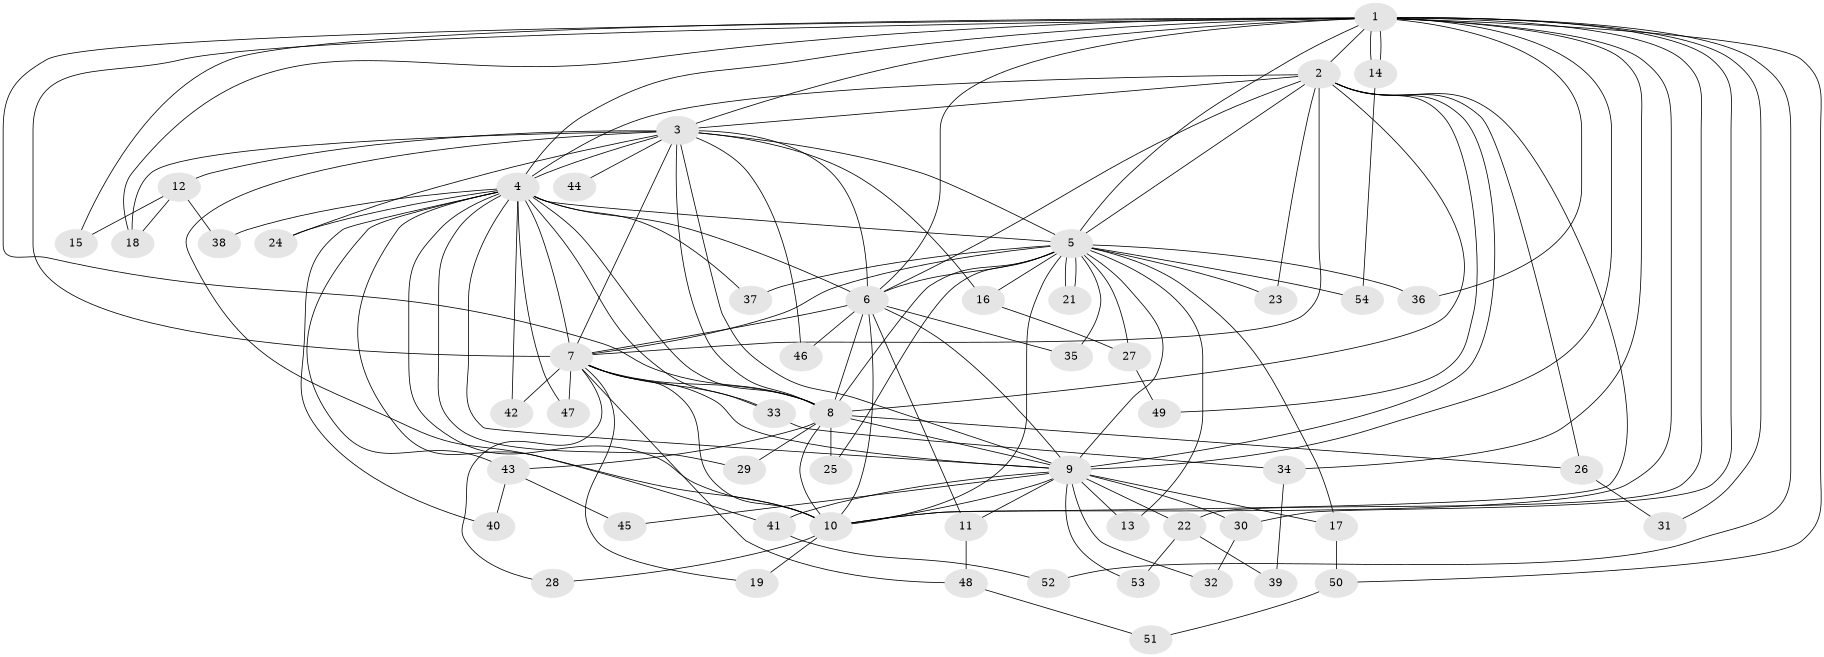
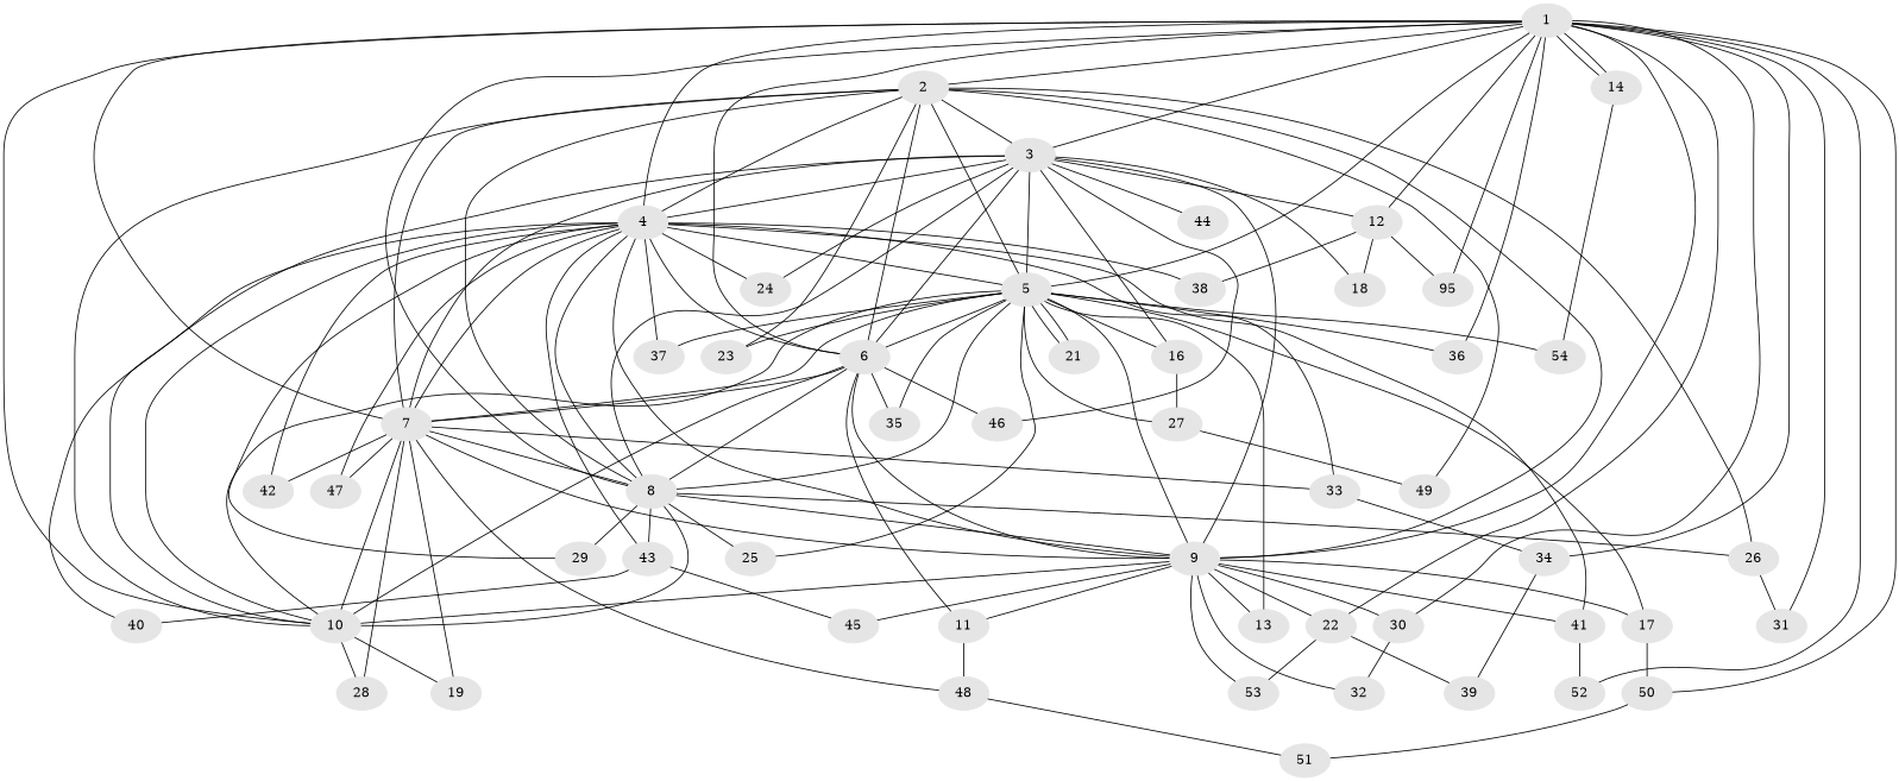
  graph {
    node [color=gray90 style=filled]
    1
    2
    3
    4
    5
    6
    7
    8
    9
    10
    12
    14
-   15
+   15 [label=95]
    22
    30
    31
    34
    36
    50
    52
    23
    26
    49
    16
    18
    24
    44
    46
    29
    33
    37
    38
    40
    41
    42
    43
    47
    13
    17
    21
    25
    27
    35
    54
    11
    19
    28
    48
    32
    45
    53
    39
    51
    1 -- 2
    1 -- 3
    1 -- 4
    1 -- 5
    1 -- 6
    1 -- 7
    1 -- 8
    1 -- 9
    1 -- 10
-   1 -- 18
+   1 -- 12
    1 -- 14
    1 -- 14
    1 -- 15
    1 -- 22
    1 -- 30
    1 -- 31
    1 -- 34
    1 -- 36
    1 -- 50
    1 -- 52
    2 -- 3
    2 -- 4
    2 -- 5
    2 -- 6
    2 -- 7
    2 -- 8
    2 -- 9
    2 -- 10
    2 -- 23
    2 -- 26
    2 -- 49
    3 -- 4
    3 -- 5
    3 -- 6
    3 -- 7
    3 -- 8
    3 -- 9
    3 -- 10
    3 -- 12
    3 -- 16
    3 -- 18
    3 -- 24
    3 -- 44
    3 -- 46
    4 -- 5
    4 -- 6
    4 -- 7
    4 -- 8
    4 -- 9
    4 -- 10
    4 -- 24
    4 -- 29
    4 -- 33
    4 -- 37
    4 -- 38
    4 -- 40
    4 -- 41
    4 -- 42
    4 -- 43
    4 -- 47
    5 -- 6
    5 -- 7
    5 -- 8
    5 -- 9
    5 -- 10
    5 -- 36
    5 -- 23
    5 -- 16
    5 -- 37
    5 -- 13
    5 -- 17
    5 -- 21
    5 -- 21
    5 -- 25
    5 -- 27
    5 -- 35
    5 -- 54
    6 -- 7
    6 -- 8
    6 -- 9
    6 -- 10
    6 -- 46
    6 -- 35
    6 -- 11
    7 -- 8
    7 -- 9
    7 -- 10
    7 -- 33
    7 -- 42
    7 -- 47
    7 -- 19
    7 -- 28
    7 -- 48
    8 -- 9
    8 -- 10
    8 -- 26
    8 -- 29
    8 -- 43
    8 -- 25
    9 -- 10
    9 -- 22
    9 -- 30
    9 -- 41
    9 -- 13
    9 -- 17
    9 -- 11
    9 -- 32
    9 -- 45
    9 -- 53
    10 -- 19
    10 -- 28
    12 -- 15
    12 -- 18
    12 -- 38
    14 -- 54
    22 -- 53
    22 -- 39
    30 -- 32
    34 -- 39
    50 -- 51
    26 -- 31
    16 -- 27
    33 -- 34
    41 -- 52
    43 -- 40
    43 -- 45
    17 -- 50
    27 -- 49
    11 -- 48
    48 -- 51
  }
